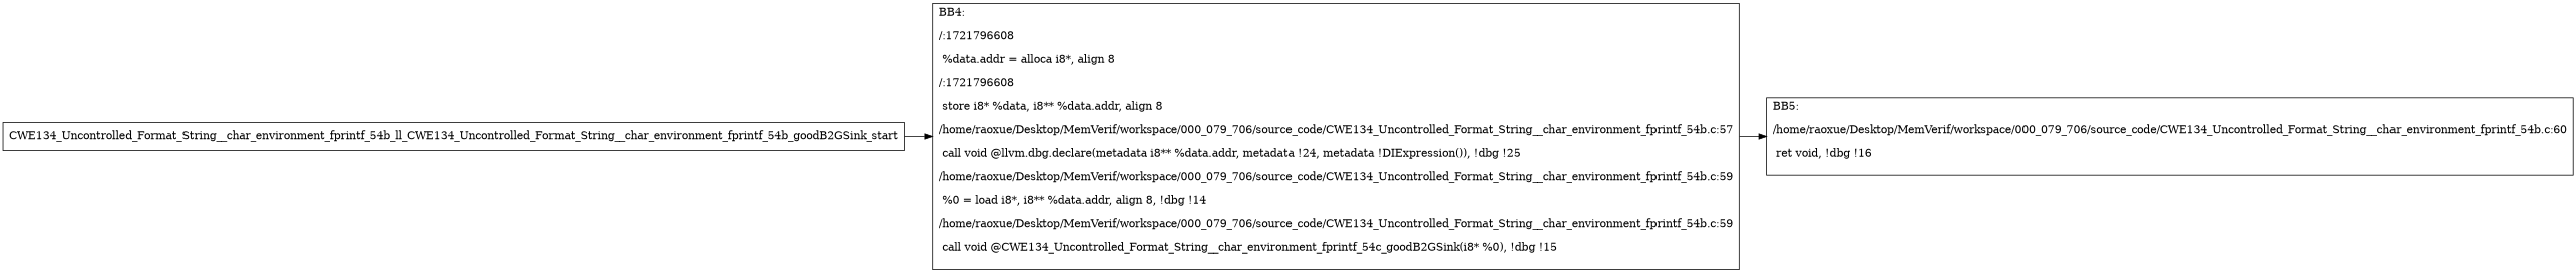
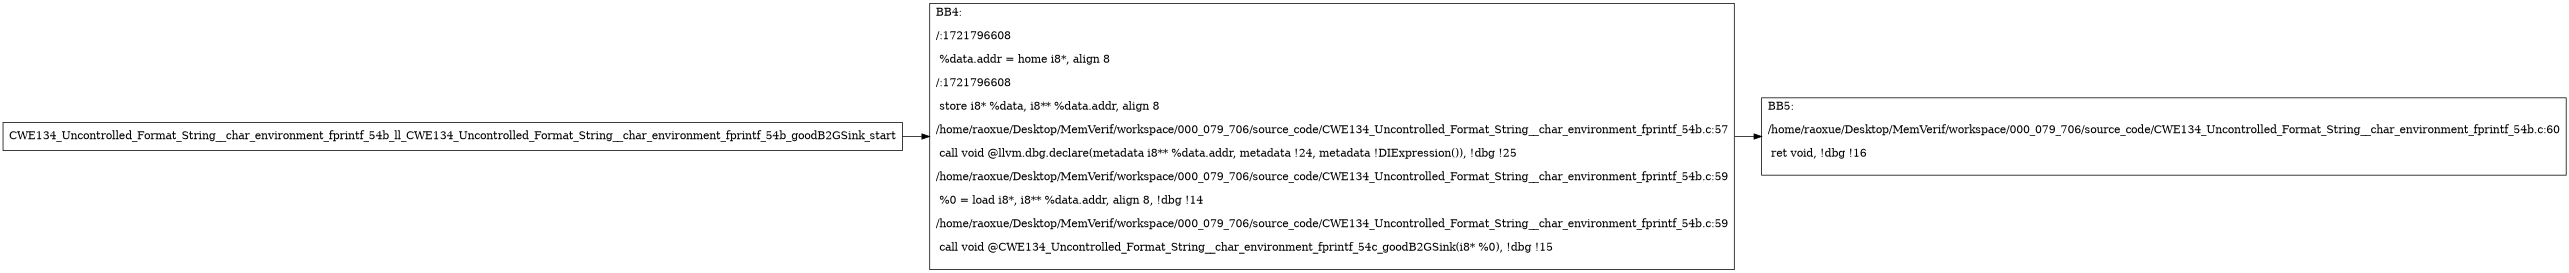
  digraph {
    rankdir=LR
    node [shape=record]
    n1 [label="{CWE134_Uncontrolled_Format_String__char_environment_fprintf_54b_ll_CWE134_Uncontrolled_Format_String__char_environment_fprintf_54b_goodB2GSink_start}"]
-   n2 [label="{BB4:\l\l/:1721796608\l\n  %data.addr = alloca i8*, align 8\l\n/:1721796608\l\n  store i8* %data, i8** %data.addr, align 8\l\n/home/raoxue/Desktop/MemVerif/workspace/000_079_706/source_code/CWE134_Uncontrolled_Format_String__char_environment_fprintf_54b.c:57\l\n  call void @llvm.dbg.declare(metadata i8** %data.addr, metadata !24, metadata !DIExpression()), !dbg !25\l\n/home/raoxue/Desktop/MemVerif/workspace/000_079_706/source_code/CWE134_Uncontrolled_Format_String__char_environment_fprintf_54b.c:59\l\n  %0 = load i8*, i8** %data.addr, align 8, !dbg !14\l\n/home/raoxue/Desktop/MemVerif/workspace/000_079_706/source_code/CWE134_Uncontrolled_Format_String__char_environment_fprintf_54b.c:59\l\n  call void @CWE134_Uncontrolled_Format_String__char_environment_fprintf_54c_goodB2GSink(i8* %0), !dbg !15\l\n}"]
+   n2 [label="{BB4:\l\l/:1721796608\l\n  %data.addr = home i8*, align 8\l\n/:1721796608\l\n  store i8* %data, i8** %data.addr, align 8\l\n/home/raoxue/Desktop/MemVerif/workspace/000_079_706/source_code/CWE134_Uncontrolled_Format_String__char_environment_fprintf_54b.c:57\l\n  call void @llvm.dbg.declare(metadata i8** %data.addr, metadata !24, metadata !DIExpression()), !dbg !25\l\n/home/raoxue/Desktop/MemVerif/workspace/000_079_706/source_code/CWE134_Uncontrolled_Format_String__char_environment_fprintf_54b.c:59\l\n  %0 = load i8*, i8** %data.addr, align 8, !dbg !14\l\n/home/raoxue/Desktop/MemVerif/workspace/000_079_706/source_code/CWE134_Uncontrolled_Format_String__char_environment_fprintf_54b.c:59\l\n  call void @CWE134_Uncontrolled_Format_String__char_environment_fprintf_54c_goodB2GSink(i8* %0), !dbg !15\l\n}"]
    n3 [label="{BB5:\l\l/home/raoxue/Desktop/MemVerif/workspace/000_079_706/source_code/CWE134_Uncontrolled_Format_String__char_environment_fprintf_54b.c:60\l\n  ret void, !dbg !16\l\n}"]
    n1 -> n2
    n2 -> n3
  }
